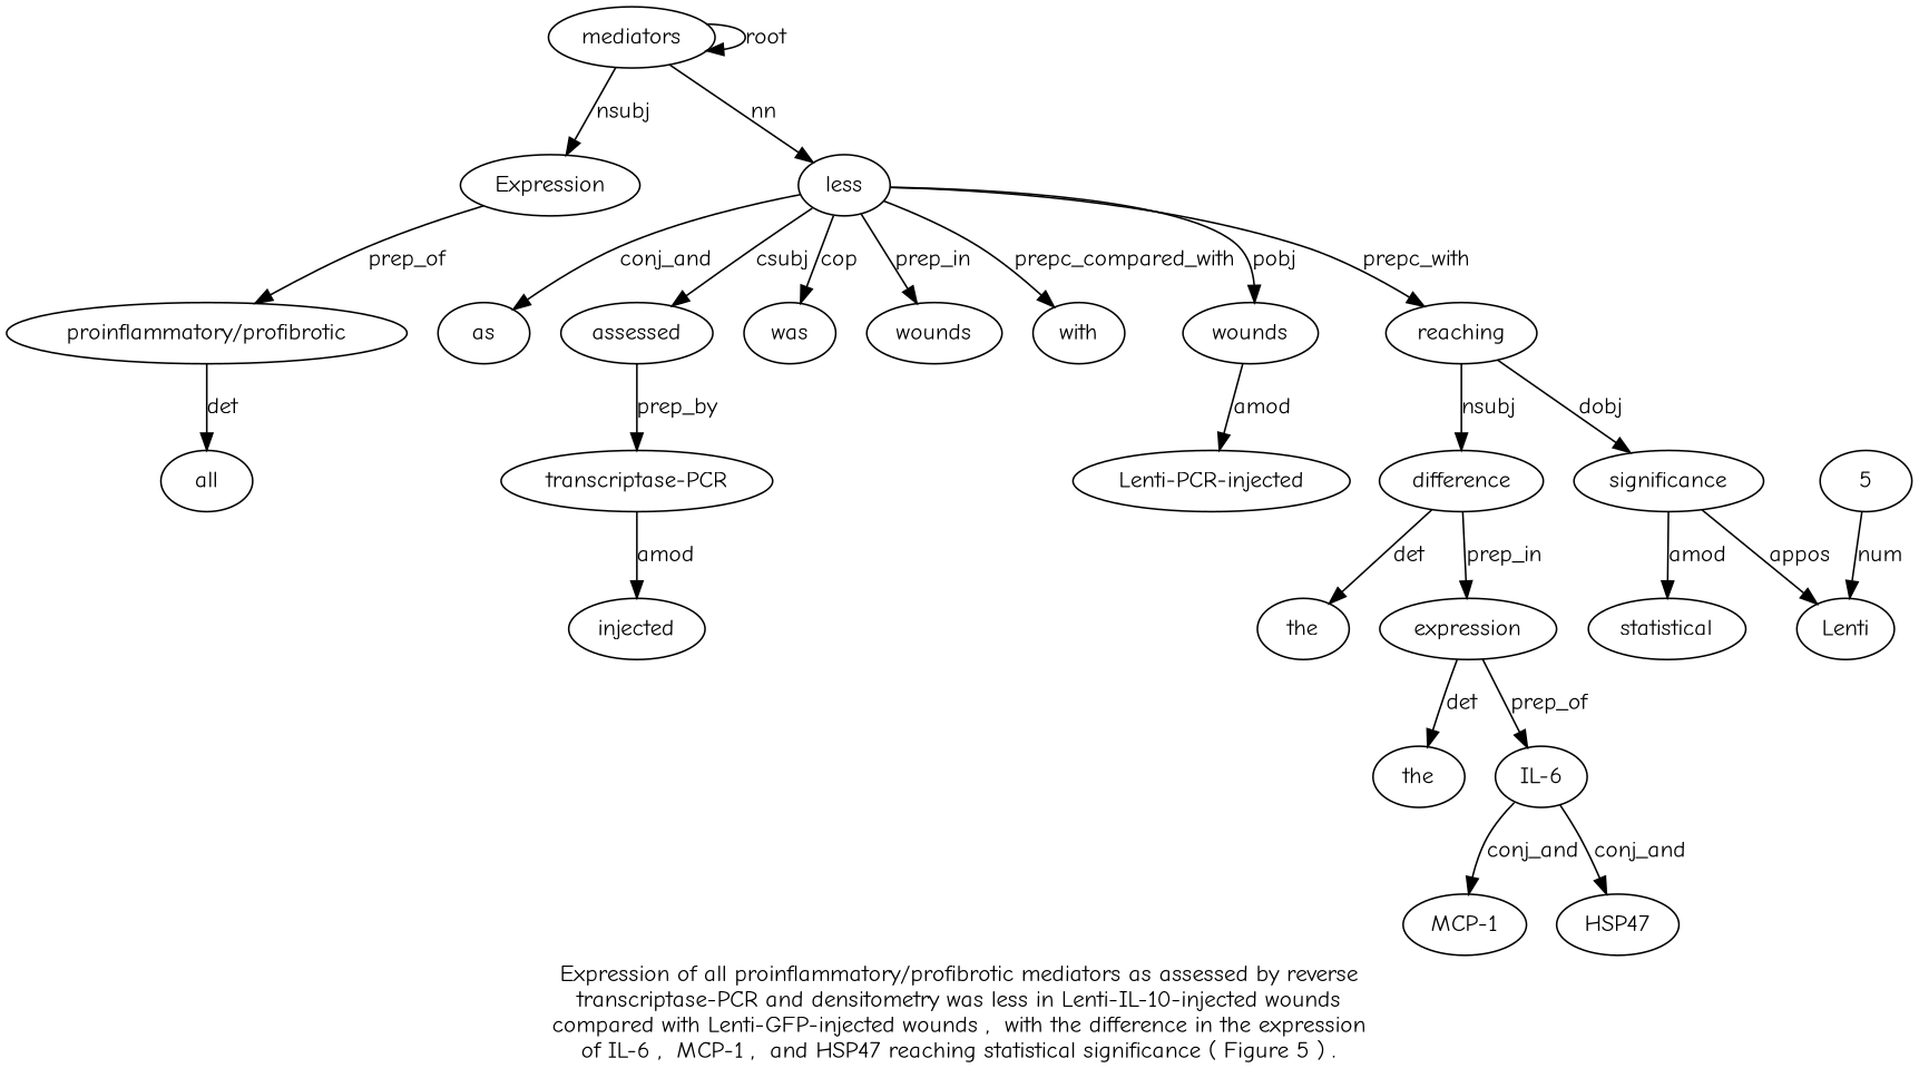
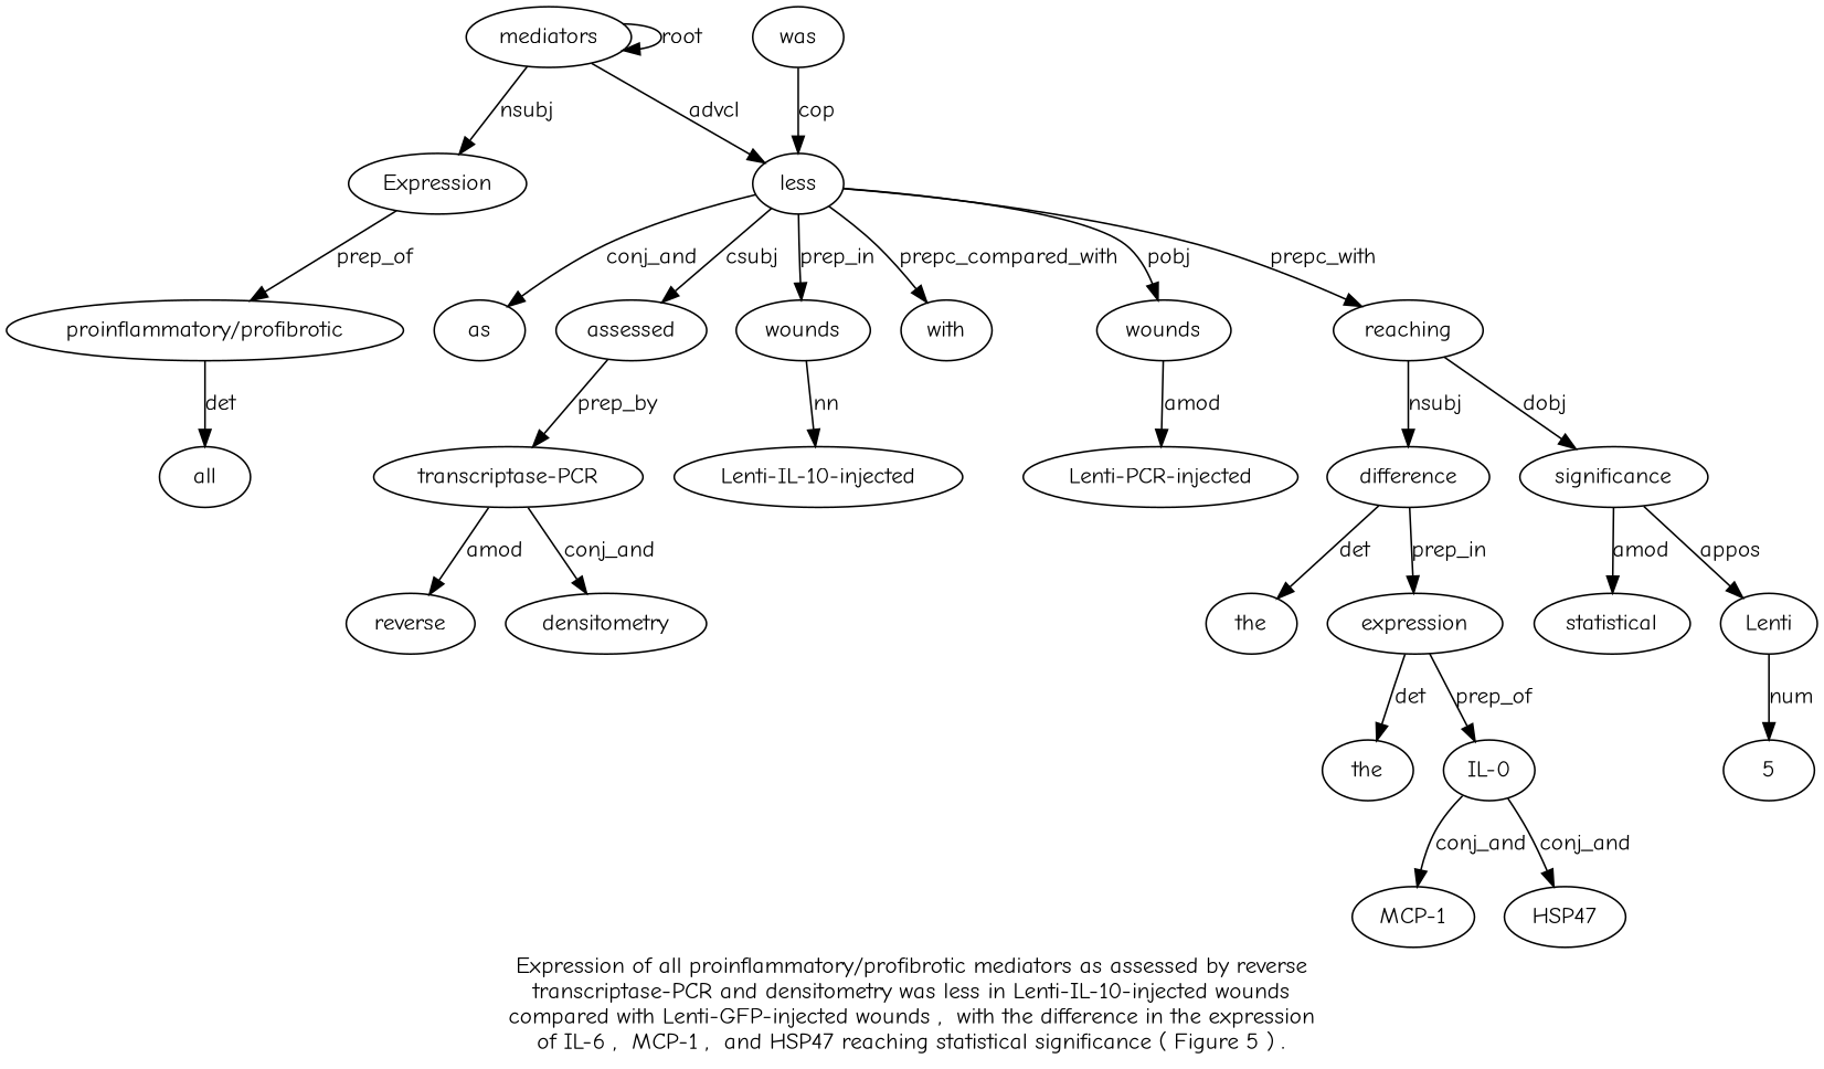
  digraph {
    fontname="Comic Neue"
    label="Expression of all proinflammatory/profibrotic mediators as assessed by reverse\ntranscriptase-PCR and densitometry was less in Lenti-IL-10-injected wounds\ncompared with Lenti-GFP-injected wounds ,  with the difference in the expression\nof IL-6 ,  MCP-1 ,  and HSP47 reaching statistical significance ( Figure 5 ) ."
    node [fillcolor=white fontname="Comic Neue" style=filled]
    edge [fontname="Comic Neue"]
    n1 [label=mediators]
    n2 [label=Expression]
    n3 [label=less]
    n4 [label="proinflammatory/profibrotic"]
    n5 [label=as]
    n6 [label=assessed]
    n7 [label=was]
    n8 [label=wounds]
    n9 [label=with]
    n10 [label=wounds]
    n11 [label=reaching]
    n12 [label=all]
    n13 [label="transcriptase-PCR"]
+   n14 [label="Lenti-IL-10-injected"]
    n15 [label="Lenti-PCR-injected"]
    n16 [label=difference]
    n17 [label=significance]
-   n18 [label=injected]
+   n18 [label=reverse]
+   n19 [label=densitometry]
    n20 [label=the]
    n21 [label=expression]
    n22 [label=the]
-   n23 [label="IL-6"]
+   n23 [label="IL-0"]
    n24 [label=statistical]
    n25 [label=Lenti]
    n26 [label="MCP-1"]
    n27 [label=HSP47]
    n28 [label=5]
    n1 -> n1 [label=root]
    n1 -> n2 [label=nsubj]
-   n1 -> n3 [label=nn]
+   n1 -> n3 [label=advcl]
    n2 -> n4 [label=prep_of]
    n3 -> n5 [label=conj_and]
    n3 -> n6 [label=csubj]
-   n3 -> n7 [label=cop]
+   n7 -> n3 [label=cop]
    n3 -> n8 [label=prep_in]
    n3 -> n9 [label=prepc_compared_with]
    n3 -> n10 [label=pobj]
    n3 -> n11 [label=prepc_with]
    n4 -> n12 [label=det]
    n6 -> n13 [label=prep_by]
+   n8 -> n14 [label=nn]
    n10 -> n15 [label=amod]
    n11 -> n16 [label=nsubj]
    n11 -> n17 [label=dobj]
    n13 -> n18 [label=amod]
+   n13 -> n19 [label=conj_and]
    n16 -> n20 [label=det]
    n16 -> n21 [label=prep_in]
    n17 -> n24 [label=amod]
    n17 -> n25 [label=appos]
    n21 -> n22 [label=det]
    n21 -> n23 [label=prep_of]
    n23 -> n26 [label=conj_and]
    n23 -> n27 [label=conj_and]
-   n28 -> n25 [label=num]
+   n25 -> n28 [label=num]
  }
